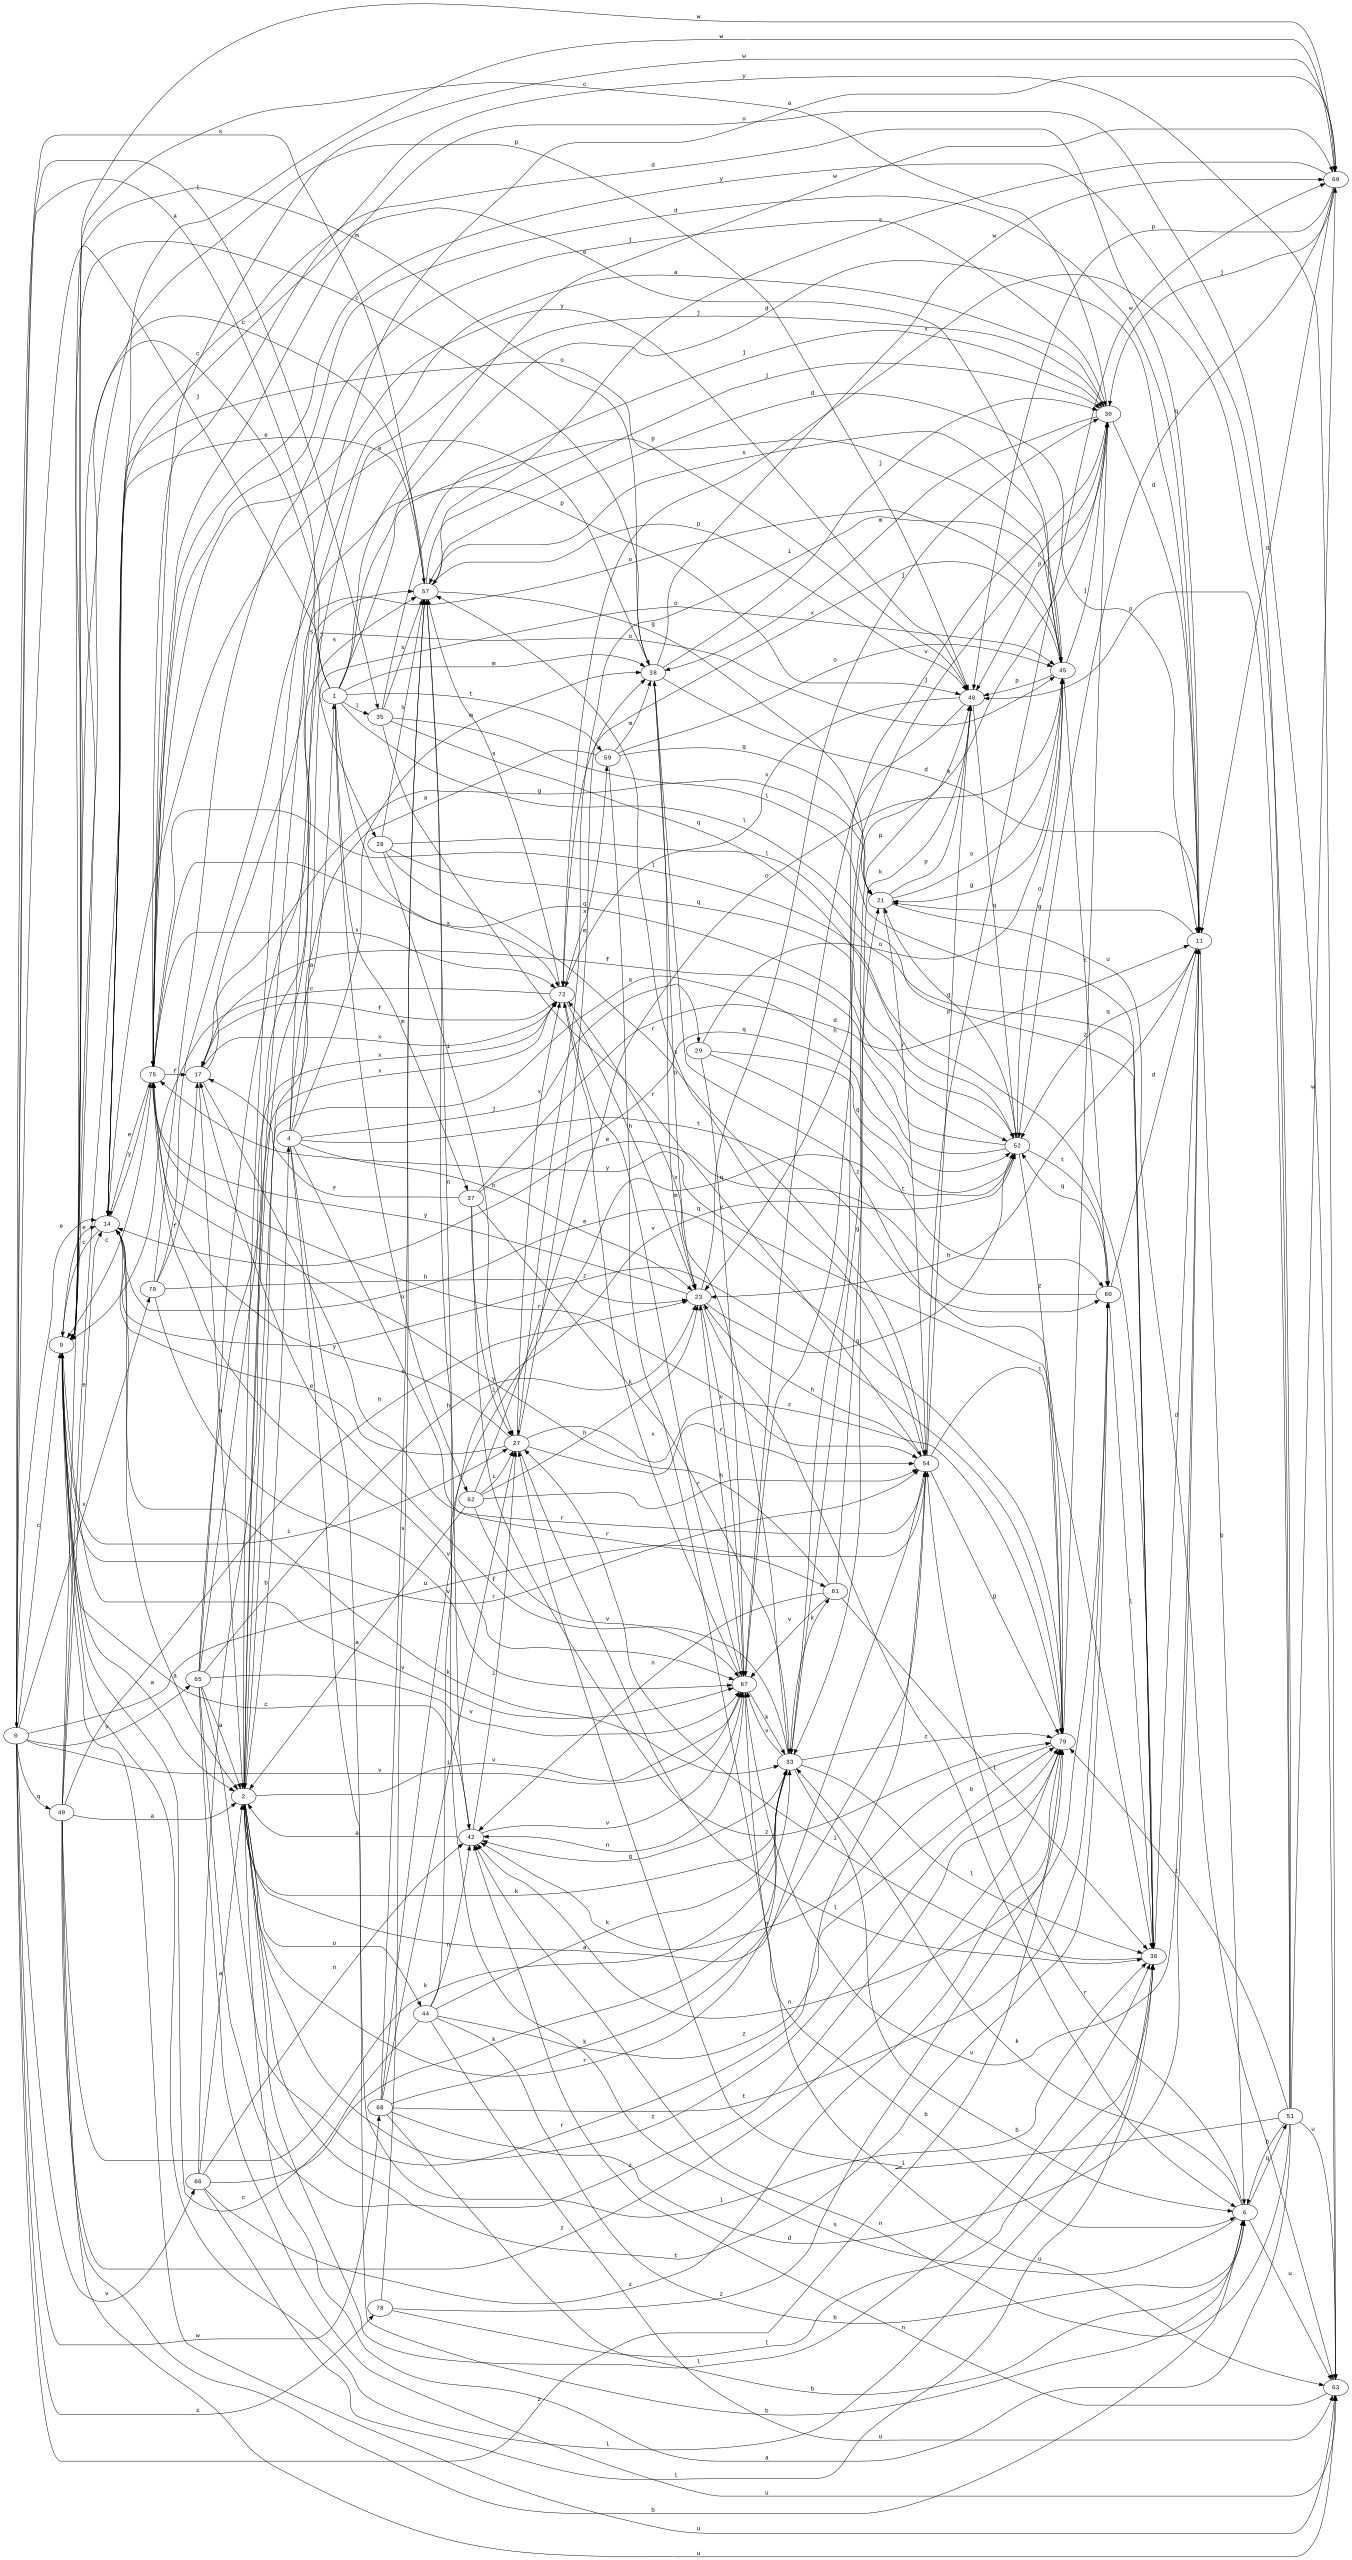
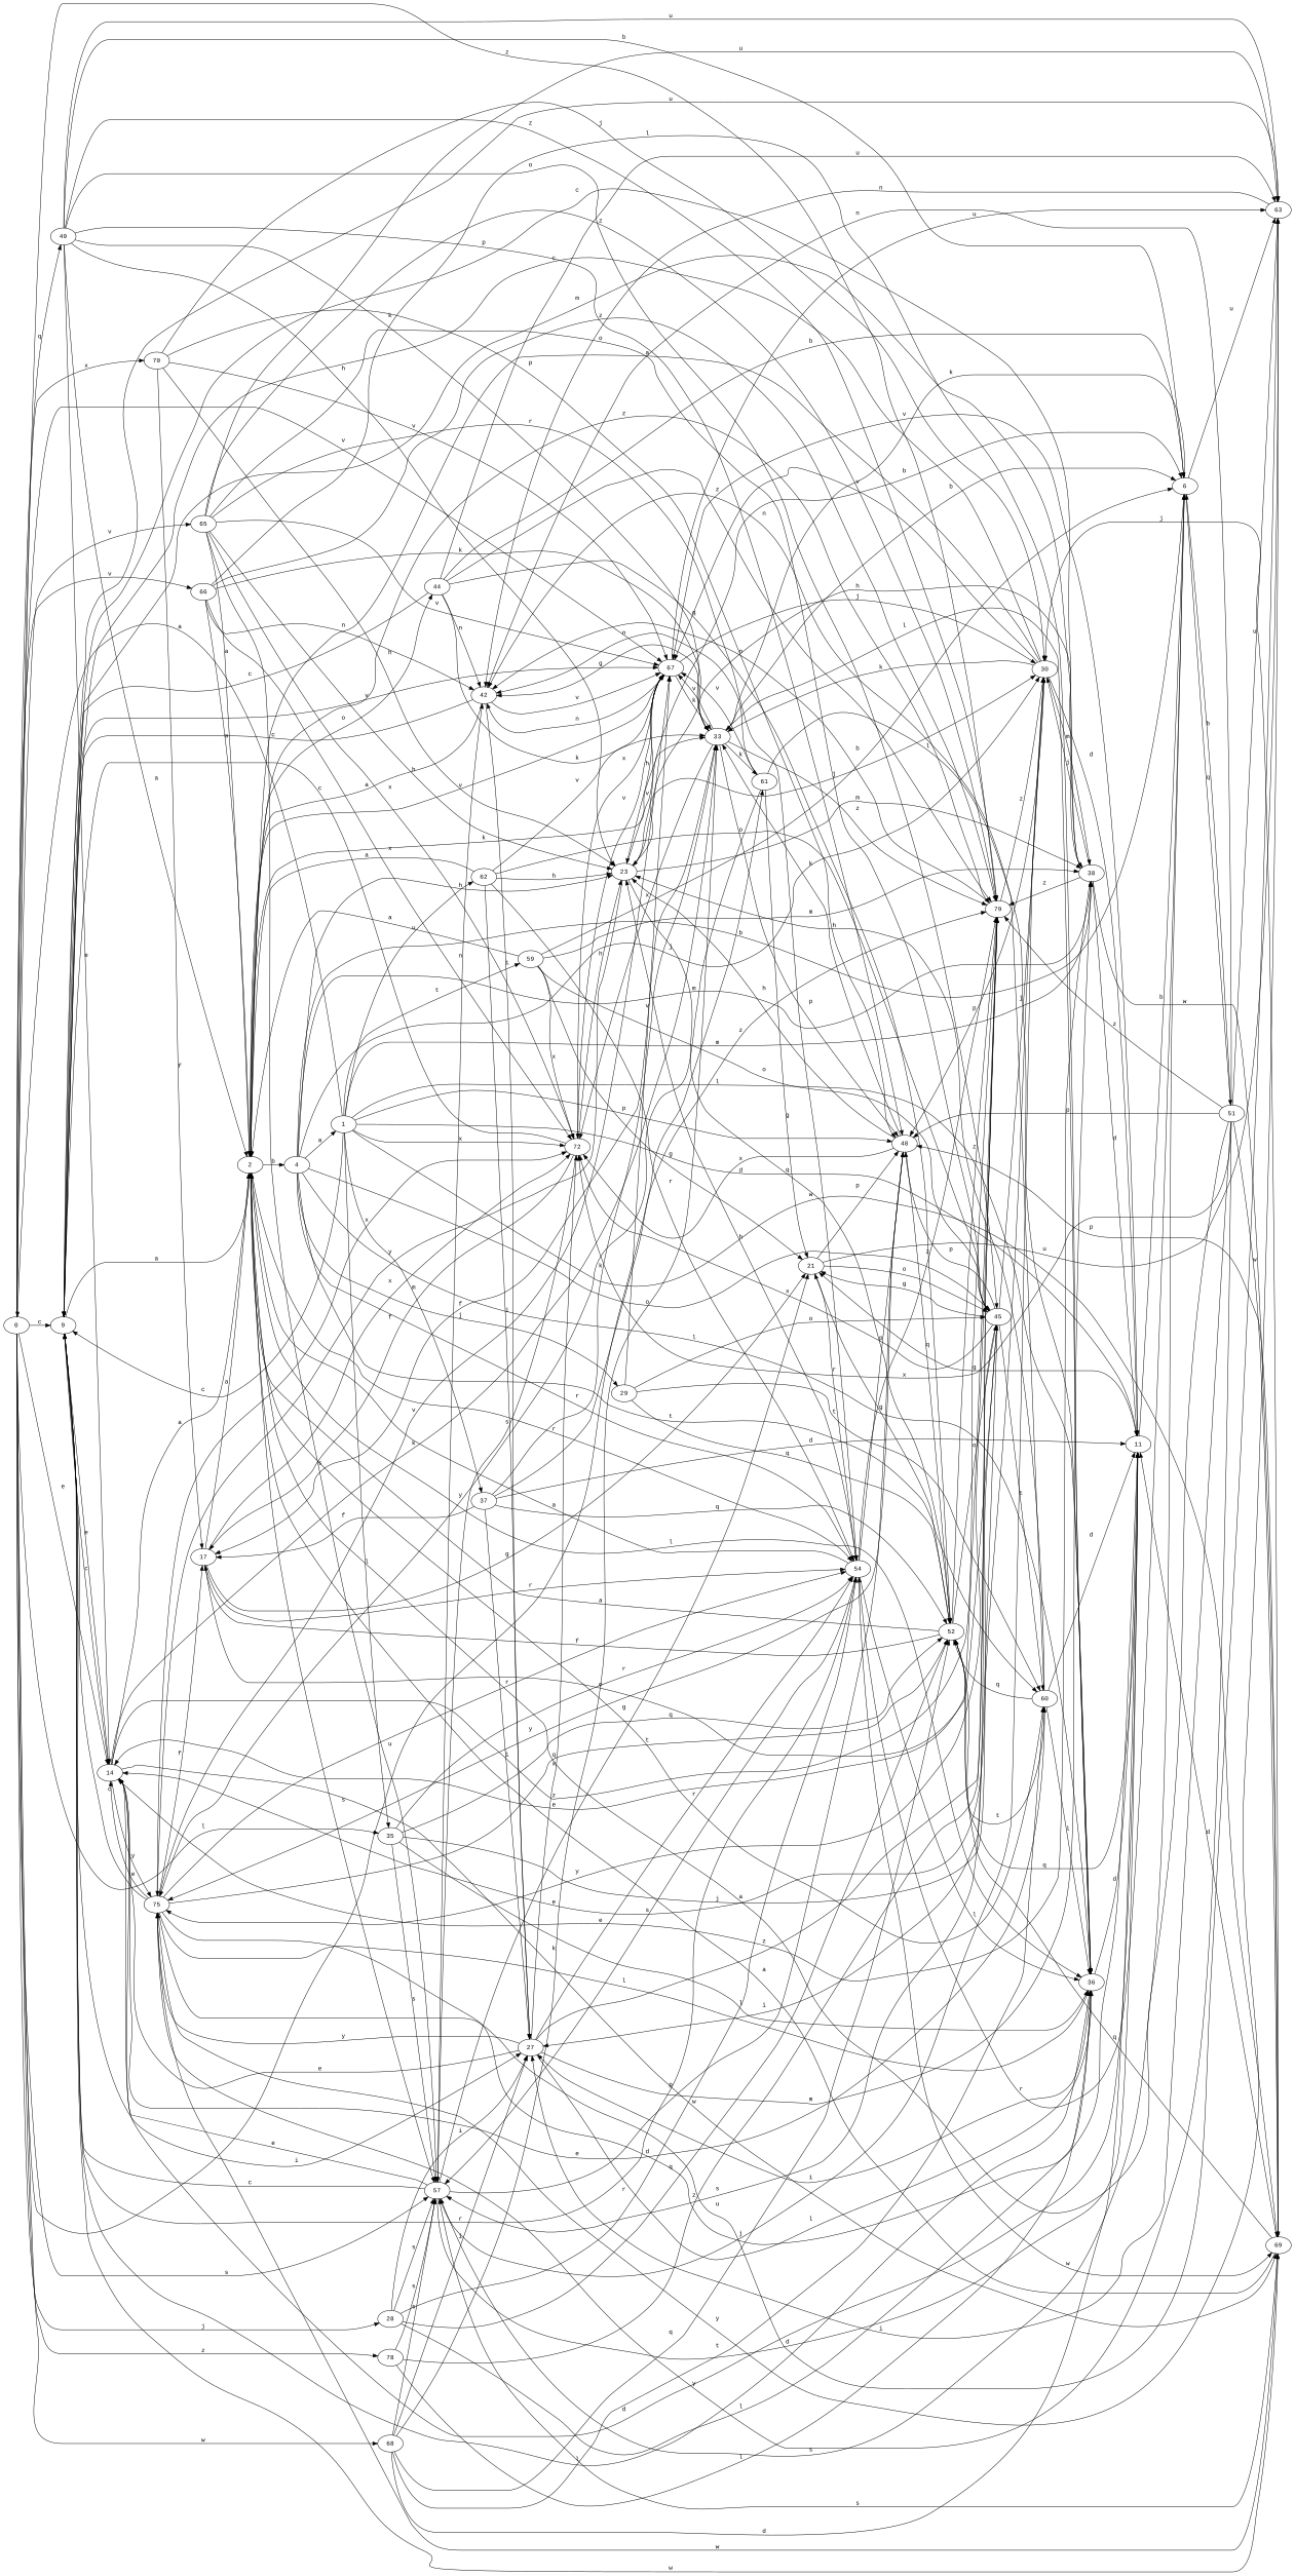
  strict digraph {
    fontname="Liberation Mono"
    rankdir=LR
    node [fontname="Liberation Mono"]
    edge [fontname="Liberation Mono"]
    0
    9
    14
    28
    35
    49
    57
    61
    65
    66
    67
    68
    70
    78
    79
    36
    38
    69
    2
    54
    63
    27
    11
    33
    75
    52
    30
    48
    6
    23
    45
    21
    42
    72
    60
    17
    1
    37
    59
    62
    4
    44
    29
    51
    0 -> 9 [label=c]
    0 -> 14 [label=e]
    0 -> 28 [label=j]
    0 -> 35 [label=l]
    0 -> 49 [label=q]
    0 -> 57 [label=s]
    0 -> 61 [label=u]
    0 -> 65 [label=v]
    0 -> 66 [label=v]
    0 -> 67 [label=v]
    0 -> 68 [label=w]
    0 -> 70 [label=x]
    0 -> 78 [label=z]
    0 -> 79 [label=z]
    9 -> 14 [label=e]
    9 -> 67 [label=v]
    9 -> 36 [label=l]
    9 -> 38 [label=m]
    9 -> 69 [label=w]
    9 -> 2 [label=a]
    9 -> 54 [label=r]
    9 -> 63 [label=u]
    9 -> 27 [label=i]
    14 -> 9 [label=c]
    14 -> 79 [label=z]
    14 -> 69 [label=w]
    14 -> 2 [label=a]
    14 -> 11 [label=d]
    14 -> 33 [label=k]
    14 -> 75 [label=y]
    28 -> 57 [label=s]
    28 -> 36 [label=l]
    28 -> 54 [label=r]
    28 -> 27 [label=i]
    28 -> 52 [label=q]
    35 -> 57 [label=s]
    35 -> 36 [label=l]
    35 -> 54 [label=r]
    35 -> 52 [label=q]
    35 -> 30 [label=j]
    49 -> 14 [label=e]
    49 -> 79 [label=z]
    49 -> 2 [label=a]
    49 -> 63 [label=u]
    49 -> 33 [label=k]
    49 -> 48 [label=p]
    49 -> 6 [label=b]
    49 -> 23 [label=h]
    49 -> 45 [label=o]
    57 -> 9 [label=c]
    57 -> 14 [label=e]
    57 -> 11 [label=d]
    57 -> 30 [label=j]
    57 -> 48 [label=p]
    57 -> 21 [label=g]
    57 -> 42 [label=n]
    61 -> 67 [label=v]
    61 -> 36 [label=l]
    61 -> 75 [label=y]
    61 -> 21 [label=g]
    61 -> 42 [label=n]
    65 -> 57 [label=s]
    65 -> 67 [label=v]
    65 -> 79 [label=z]
    65 -> 2 [label=a]
    65 -> 54 [label=r]
    65 -> 63 [label=u]
    65 -> 23 [label=h]
    65 -> 45 [label=o]
    65 -> 72 [label=x]
    66 -> 79 [label=z]
    66 -> 36 [label=l]
    66 -> 2 [label=a]
    66 -> 33 [label=k]
    66 -> 42 [label=n]
    66 -> 72 [label=x]
    67 -> 63 [label=u]
    67 -> 33 [label=k]
    67 -> 30 [label=j]
    67 -> 23 [label=h]
    67 -> 42 [label=n]
    67 -> 72 [label=x]
    68 -> 57 [label=s]
    68 -> 27 [label=i]
    68 -> 11 [label=d]
    68 -> 33 [label=k]
    68 -> 52 [label=q]
-   68 -> 6 [label=b]
    68 -> 60 [label=t]
    70 -> 67 [label=v]
    70 -> 30 [label=j]
    70 -> 48 [label=p]
    70 -> 23 [label=h]
    70 -> 17 [label=f]
    78 -> 57 [label=s]
    78 -> 79 [label=z]
    78 -> 36 [label=l]
    79 -> 14 [label=e]
    79 -> 75 [label=y]
    79 -> 30 [label=z]
    79 -> 42 [label=n]
    36 -> 27 [label=i]
    36 -> 11 [label=d]
    38 -> 9 [label=c]
    38 -> 14 [label=e]
    38 -> 79 [label=z]
    38 -> 69 [label=w]
    38 -> 11 [label=d]
    38 -> 30 [label=j]
    38 -> 23 [label=h]
    69 -> 57 [label=s]
    69 -> 2 [label=a]
    69 -> 11 [label=d]
    69 -> 52 [label=q]
    69 -> 30 [label=j]
    69 -> 48 [label=p]
    2 -> 57 [label=s]
    2 -> 67 [label=v]
    2 -> 79 [label=z]
    2 -> 36 [label=l]
    2 -> 54 [label=r]
    2 -> 33 [label=k]
    2 -> 60 [label=t]
    2 -> 4 [label=b]
    2 -> 44 [label=o]
    54 -> 57 [label=s]
-   54 -> 79 [label=g]
+   54 -> 79 [label=z]
    54 -> 36 [label=l]
    54 -> 69 [label=w]
    54 -> 2 [label=a]
    54 -> 48 [label=p]
    54 -> 23 [label=h]
    63 -> 75 [label=y]
    63 -> 42 [label=n]
    27 -> 14 [label=e]
    27 -> 79 [label=z]
    27 -> 36 [label=l]
    27 -> 38 [label=m]
    27 -> 54 [label=r]
    27 -> 75 [label=y]
    27 -> 72 [label=x]
    11 -> 67 [label=v]
    11 -> 52 [label=q]
    11 -> 6 [label=b]
-   11 -> 23 [label=h]
+   60 -> 23 [label=h]
    11 -> 21 [label=g]
    33 -> 61 [label=k]
    33 -> 67 [label=v]
    33 -> 79 [label=z]
    33 -> 36 [label=l]
    33 -> 48 [label=p]
    33 -> 6 [label=b]
    33 -> 42 [label=g]
    33 -> 72 [label=x]
    33 -> 17 [label=f]
    75 -> 9 [label=c]
    75 -> 14 [label=e]
    75 -> 67 [label=v]
    75 -> 36 [label=l]
    75 -> 69 [label=w]
    75 -> 54 [label=r]
    75 -> 63 [label=u]
    75 -> 11 [label=d]
    75 -> 52 [label=q]
    75 -> 72 [label=x]
    75 -> 17 [label=f]
    52 -> 79 [label=z]
    52 -> 2 [label=a]
    52 -> 45 [label=o]
    52 -> 21 [label=g]
    52 -> 60 [label=t]
    52 -> 17 [label=f]
    30 -> 9 [label=c]
    30 -> 67 [label=v]
    30 -> 38 [label=m]
    30 -> 2 [label=a]
    30 -> 11 [label=d]
    30 -> 33 [label=k]
    30 -> 48 [label=p]
    48 -> 33 [label=k]
    48 -> 75 [label=y]
    48 -> 52 [label=q]
    48 -> 23 [label=h]
    48 -> 72 [label=x]
    6 -> 57 [label=s]
    6 -> 54 [label=r]
    6 -> 63 [label=u]
    6 -> 33 [label=k]
    6 -> 51 [label=q]
    23 -> 67 [label=v]
    23 -> 38 [label=m]
    23 -> 75 [label=y]
    23 -> 52 [label=q]
    23 -> 30 [label=j]
    23 -> 6 [label=b]
    45 -> 14 [label=e]
    45 -> 57 [label=s]
    45 -> 27 [label=i]
    45 -> 30 [label=j]
    45 -> 48 [label=p]
    45 -> 21 [label=g]
    45 -> 72 [label=x]
    45 -> 60 [label=t]
    21 -> 54 [label=r]
    21 -> 63 [label=u]
    21 -> 48 [label=p]
    21 -> 45 [label=o]
    42 -> 9 [label=c]
    42 -> 67 [label=v]
    42 -> 2 [label=a]
    42 -> 27 [label=i]
    72 -> 9 [label=c]
    72 -> 57 [label=s]
    72 -> 67 [label=v]
    72 -> 23 [label=h]
    72 -> 17 [label=f]
    60 -> 14 [label=e]
    60 -> 36 [label=l]
    60 -> 11 [label=d]
    60 -> 52 [label=q]
    60 -> 42 [label=n]
    17 -> 2 [label=a]
    17 -> 54 [label=r]
    17 -> 45 [label=o]
    17 -> 21 [label=g]
    17 -> 72 [label=x]
    1 -> 0 [label=a]
    1 -> 9 [label=c]
    1 -> 35 [label=l]
    1 -> 36 [label=l]
    1 -> 38 [label=m]
    1 -> 69 [label=w]
    1 -> 11 [label=d]
    1 -> 48 [label=p]
    1 -> 72 [label=x]
    1 -> 37 [label=m]
    1 -> 59 [label=t]
    1 -> 62 [label=u]
    37 -> 79 [label=z]
    37 -> 27 [label=i]
    37 -> 11 [label=d]
    37 -> 33 [label=k]
    37 -> 52 [label=q]
    37 -> 17 [label=f]
    59 -> 38 [label=m]
    59 -> 2 [label=a]
    59 -> 6 [label=b]
    59 -> 45 [label=o]
    59 -> 21 [label=g]
-   72 -> 59 [label=x]
+   59 -> 72 [label=x]
    62 -> 67 [label=v]
    62 -> 2 [label=a]
    62 -> 54 [label=r]
    62 -> 27 [label=i]
    62 -> 23 [label=h]
    62 -> 45 [label=o]
    4 -> 36 [label=l]
    4 -> 38 [label=m]
    4 -> 54 [label=r]
    4 -> 30 [label=j]
    4 -> 6 [label=b]
    4 -> 23 [label=h]
    4 -> 45 [label=o]
    4 -> 60 [label=t]
    4 -> 1 [label=a]
    4 -> 29 [label=j]
    44 -> 9 [label=c]
    44 -> 79 [label=z]
    44 -> 63 [label=u]
    44 -> 33 [label=k]
    44 -> 52 [label=q]
    44 -> 6 [label=b]
    44 -> 42 [label=n]
    29 -> 67 [label=v]
    29 -> 52 [label=q]
    29 -> 45 [label=o]
    29 -> 60 [label=t]
    51 -> 79 [label=z]
    51 -> 69 [label=w]
    51 -> 2 [label=a]
    51 -> 63 [label=u]
    51 -> 27 [label=i]
    51 -> 75 [label=y]
    51 -> 48 [label=p]
    51 -> 6 [label=b]
    51 -> 42 [label=n]
    51 -> 72 [label=x]
  }
